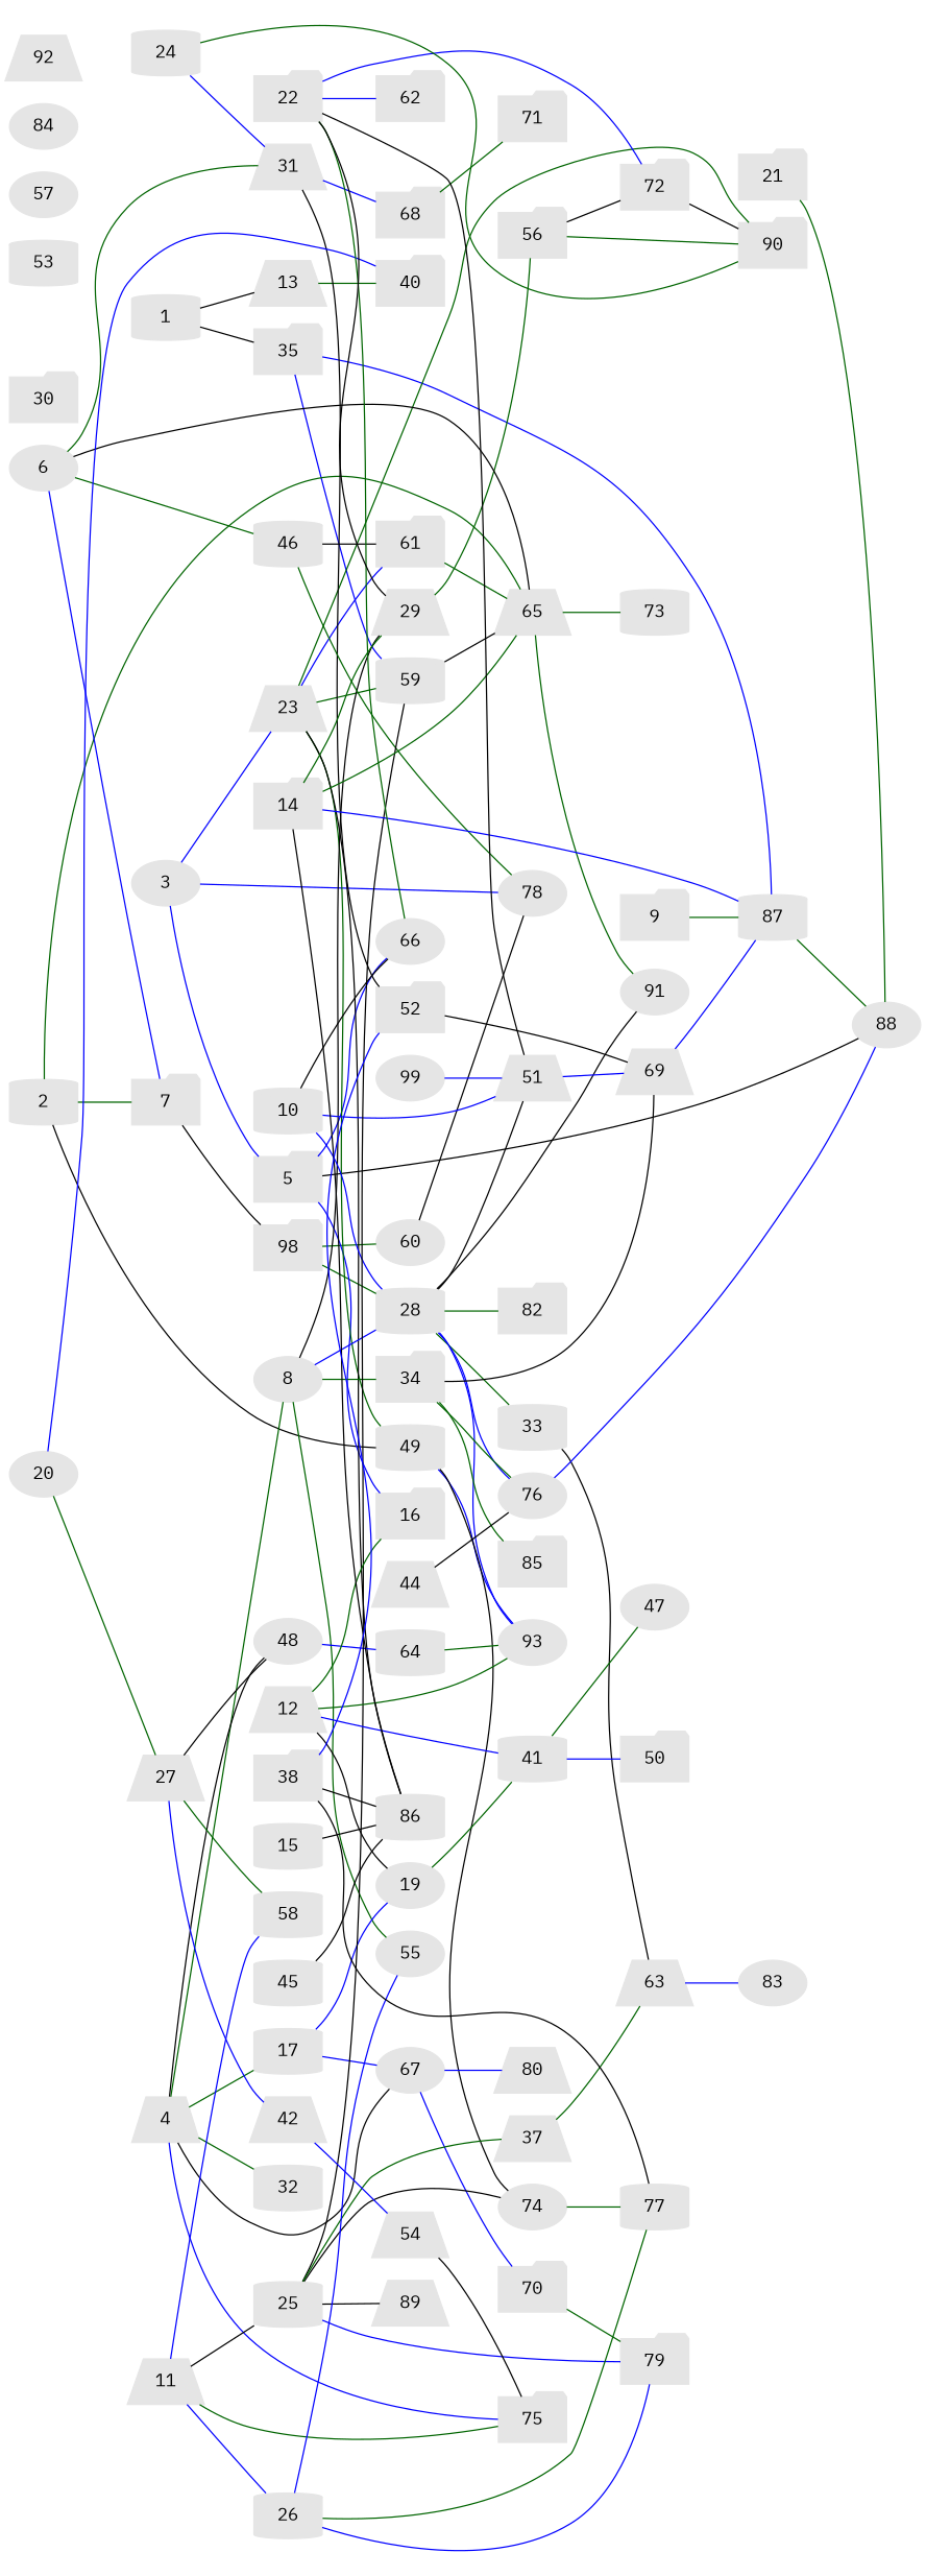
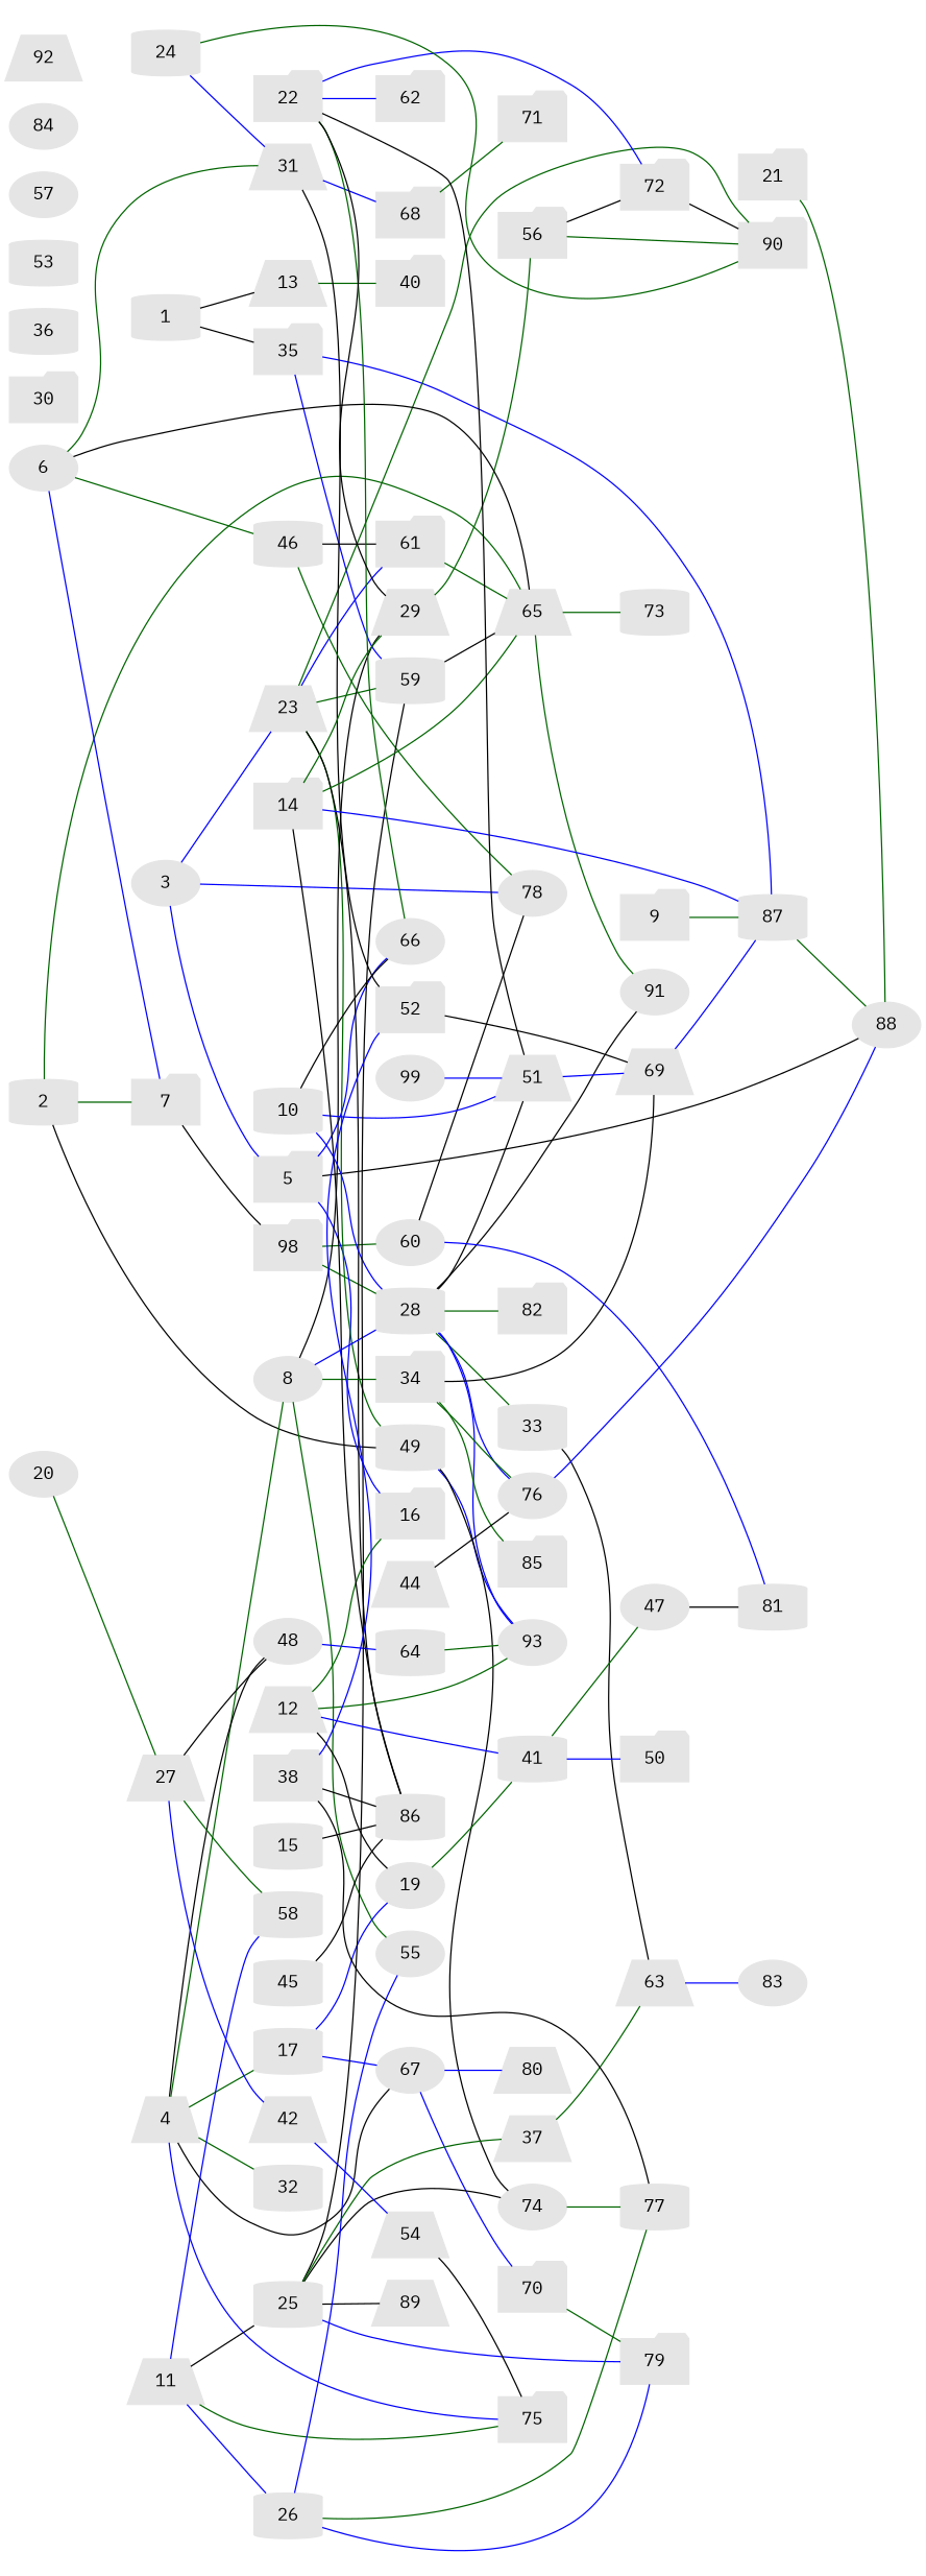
  graph {
    fontname="IBM Plex Mono"
    rankdir=LR
    node [color=gray90 fontname="IBM Plex Mono" shape=folder style=filled]
    edge [color=darkgreen fontname="IBM Plex Mono"]
    1 [shape=cylinder]
    13 [shape=trapezium]
    35
    40
    87 [shape=cylinder]
    59 [shape=cylinder]
    2 [shape=cylinder]
    7
    49 [shape=cylinder]
    65 [shape=trapezium]
    n11 [label=98]
    93 [shape=ellipse]
    74 [shape=ellipse]
    91 [shape=ellipse]
    73 [shape=cylinder]
    3 [shape=ellipse]
    5
    23 [shape=trapezium]
    78 [shape=ellipse]
    16
    66 [shape=ellipse]
    88 [shape=ellipse]
    86 [shape=cylinder]
    61
    90
    4 [shape=trapezium]
    8 [shape=ellipse]
    17 [shape=cylinder]
    32 [shape=cylinder]
    48 [shape=ellipse]
    67 [shape=ellipse]
    75
    28 [shape=cylinder]
    29 [shape=trapezium]
    34
    55 [shape=ellipse]
    19 [shape=ellipse]
    64 [shape=cylinder]
    70
    80 [shape=trapezium]
    6 [shape=ellipse]
    31 [shape=trapezium]
    46 [shape=cylinder]
    52
    68
    60 [shape=ellipse]
    51 [shape=trapezium]
    33 [shape=cylinder]
    76 [shape=ellipse]
    82
    56
    69 [shape=trapezium]
    85
    9
    10 [shape=cylinder]
    11 [shape=trapezium]
    25 [shape=cylinder]
    26 [shape=cylinder]
    58 [shape=cylinder]
    37 [shape=trapezium]
    79
    89 [shape=trapezium]
    77 [shape=cylinder]
    12 [shape=trapezium]
    41 [shape=cylinder]
    50
    47 [shape=ellipse]
    14
    15 [shape=cylinder]
+   81 [shape=cylinder]
    20 [shape=ellipse]
    27 [shape=trapezium]
    42 [shape=trapezium]
    21
    22
    62
    72
    24 [shape=cylinder]
    63 [shape=trapezium]
    54 [shape=trapezium]
    30
    71
    83 [shape=ellipse]
+   36 [shape=cylinder]
    38
    n86 [label=99 shape=ellipse]
    44 [shape=trapezium]
    45 [shape=cylinder]
    53 [shape=cylinder]
    57 [shape=ellipse]
    84 [shape=ellipse]
    92 [shape=trapezium]
    1 -- 13 [color=black]
    1 -- 35 [color=black]
    13 -- 40
    35 -- 87 [color=blue]
    35 -- 59 [color=blue]
    87 -- 88
    59 -- 65 [color=black]
    2 -- 7
    2 -- 49 [color=black]
    2 -- 65
    7 -- n11 [color=black]
    49 -- 93 [color=blue]
    49 -- 74 [color=black]
    65 -- 91
    65 -- 73
    n11 -- 28
    n11 -- 60
    74 -- 77
    3 -- 5 [color=blue]
    3 -- 23 [color=blue]
    3 -- 78 [color=blue]
    5 -- 16 [color=blue]
    5 -- 66 [color=blue]
    5 -- 88 [color=black]
    23 -- 59
    23 -- 49
    23 -- 86 [color=black]
    23 -- 61 [color=blue]
    23 -- 90
    61 -- 65
    4 -- 8
    4 -- 17
    4 -- 32
    4 -- 48 [color=black]
    4 -- 67 [color=black]
    4 -- 75 [color=blue]
    8 -- 28 [color=blue]
    8 -- 29 [color=black]
    8 -- 34
    8 -- 55
    17 -- 67 [color=blue]
    17 -- 19 [color=blue]
    48 -- 64 [color=blue]
    67 -- 70 [color=blue]
    67 -- 80 [color=blue]
    28 -- 93 [color=blue]
    28 -- 91 [color=black]
    28 -- 51 [color=black]
    28 -- 33
    28 -- 76 [color=blue]
    28 -- 82
    29 -- 56
    34 -- 76
    34 -- 69 [color=black]
    34 -- 85
    19 -- 41
    64 -- 93
    70 -- 79
    6 -- 7 [color=blue]
    6 -- 65 [color=black]
    6 -- 31
    6 -- 46
    31 -- 52 [color=black]
    31 -- 68 [color=blue]
    46 -- 78
    46 -- 61 [color=black]
    52 -- 69 [color=black]
    68 -- 71
    60 -- 78 [color=black]
+   60 -- 81 [color=blue]
    51 -- 69 [color=blue]
    33 -- 63 [color=black]
    76 -- 88 [color=blue]
    56 -- 90
    56 -- 72 [color=black]
    69 -- 87 [color=blue]
    9 -- 87
    10 -- 66 [color=black]
    10 -- 28 [color=blue]
    10 -- 51 [color=blue]
    11 -- 75
    11 -- 25 [color=black]
    11 -- 26 [color=blue]
    11 -- 58 [color=blue]
    25 -- 59 [color=black]
    25 -- 74 [color=black]
    25 -- 37
    25 -- 79 [color=blue]
    25 -- 89 [color=black]
    26 -- 55 [color=blue]
    26 -- 79 [color=blue]
    26 -- 77
    37 -- 63
    12 -- 93
    12 -- 16
    12 -- 19 [color=black]
    12 -- 41 [color=blue]
    41 -- 50 [color=blue]
    41 -- 47
+   47 -- 81 [color=black]
    14 -- 87 [color=blue]
    14 -- 65
    14 -- 86 [color=black]
    14 -- 29
    15 -- 86 [color=black]
-   20 -- 40 [color=blue]
    20 -- 27
    27 -- 48 [color=black]
    27 -- 58
    27 -- 42 [color=blue]
    42 -- 54 [color=blue]
    21 -- 88
    22 -- 66
    22 -- 29 [color=black]
    22 -- 51 [color=black]
    22 -- 62 [color=blue]
    22 -- 72 [color=blue]
    72 -- 90 [color=black]
    24 -- 90
    24 -- 31 [color=blue]
    63 -- 83 [color=blue]
    54 -- 75 [color=black]
    38 -- 86 [color=black]
    38 -- 52 [color=blue]
    38 -- 77 [color=black]
    n86 -- 51 [color=blue]
    44 -- 76 [color=black]
    45 -- 86 [color=black]
  }
